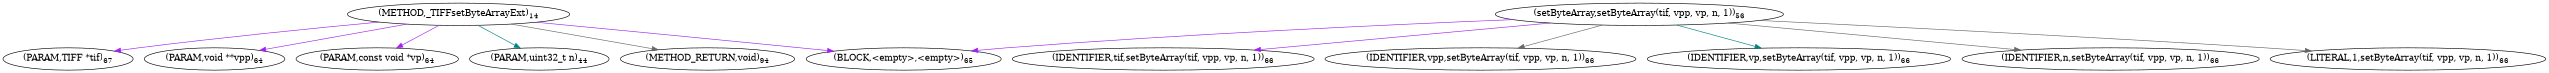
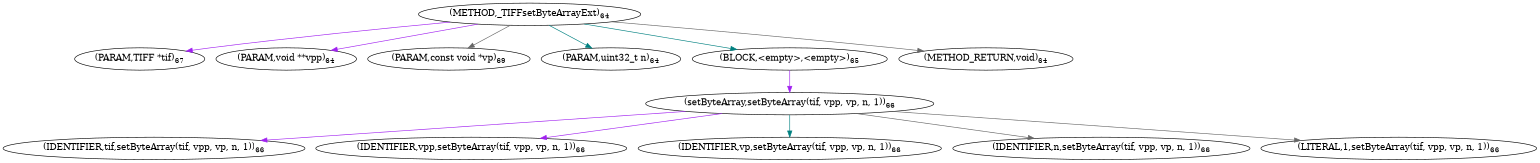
  digraph {
    edge [color=purple]
-   n1 [label=<(METHOD,_TIFFsetByteArrayExt)<SUB>14</SUB>>]
+   n1 [label=<(METHOD,_TIFFsetByteArrayExt)<SUB>64</SUB>>]
    n2 [label=<(PARAM,TIFF *tif)<SUB>67</SUB>>]
    n3 [label=<(PARAM,void **vpp)<SUB>64</SUB>>]
-   n4 [label=<(PARAM,const void *vp)<SUB>64</SUB>>]
-   n5 [label=<(PARAM,uint32_t n)<SUB>44</SUB>>]
+   n4 [label=<(PARAM,const void *vp)<SUB>69</SUB>>]
+   n5 [label=<(PARAM,uint32_t n)<SUB>64</SUB>>]
    n6 [label=<(BLOCK,&lt;empty&gt;,&lt;empty&gt;)<SUB>65</SUB>>]
-   n7 [label=<(METHOD_RETURN,void)<SUB>94</SUB>>]
-   n8 [label=<(setByteArray,setByteArray(tif, vpp, vp, n, 1))<SUB>56</SUB>>]
+   n7 [label=<(METHOD_RETURN,void)<SUB>64</SUB>>]
+   n8 [label=<(setByteArray,setByteArray(tif, vpp, vp, n, 1))<SUB>66</SUB>>]
    n9 [label=<(IDENTIFIER,tif,setByteArray(tif, vpp, vp, n, 1))<SUB>66</SUB>>]
    n10 [label=<(IDENTIFIER,vpp,setByteArray(tif, vpp, vp, n, 1))<SUB>66</SUB>>]
    n11 [label=<(IDENTIFIER,vp,setByteArray(tif, vpp, vp, n, 1))<SUB>66</SUB>>]
    n12 [label=<(IDENTIFIER,n,setByteArray(tif, vpp, vp, n, 1))<SUB>66</SUB>>]
    n13 [label=<(LITERAL,1,setByteArray(tif, vpp, vp, n, 1))<SUB>66</SUB>>]
    n1 -> n2
    n1 -> n3
-   n1 -> n4
+   n1 -> n4 [color=gray40]
    n1 -> n5 [color=teal]
-   n1 -> n6
+   n1 -> n6 [color=teal]
    n1 -> n7 [color=gray40]
-   n8 -> n6
+   n6 -> n8
    n8 -> n9
-   n8 -> n10 [color=gray40]
+   n8 -> n10
    n8 -> n11 [color=teal]
    n8 -> n12 [color=gray40]
    n8 -> n13 [color=gray40]
  }
